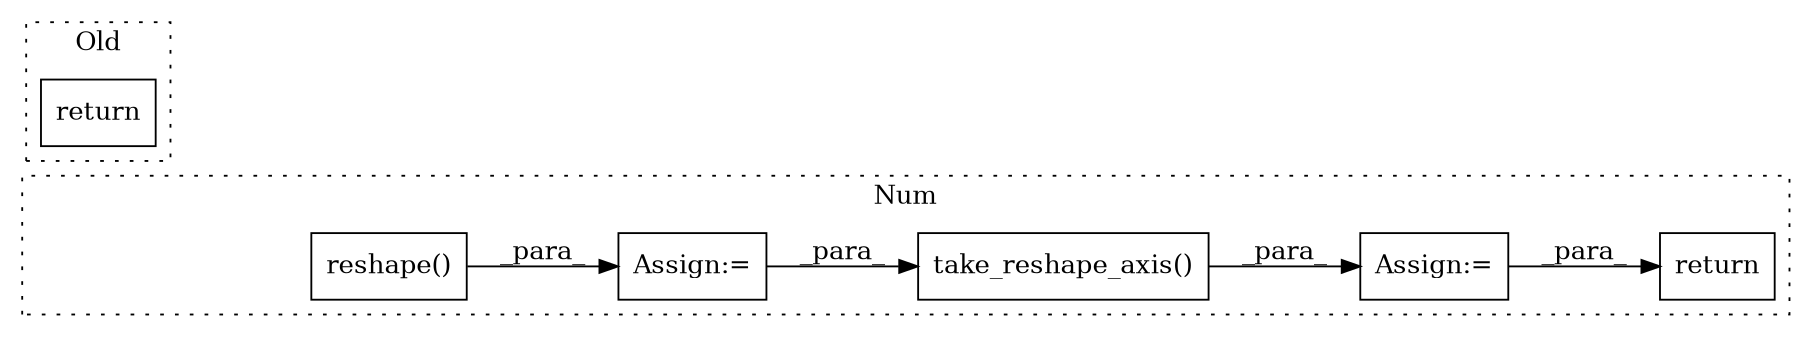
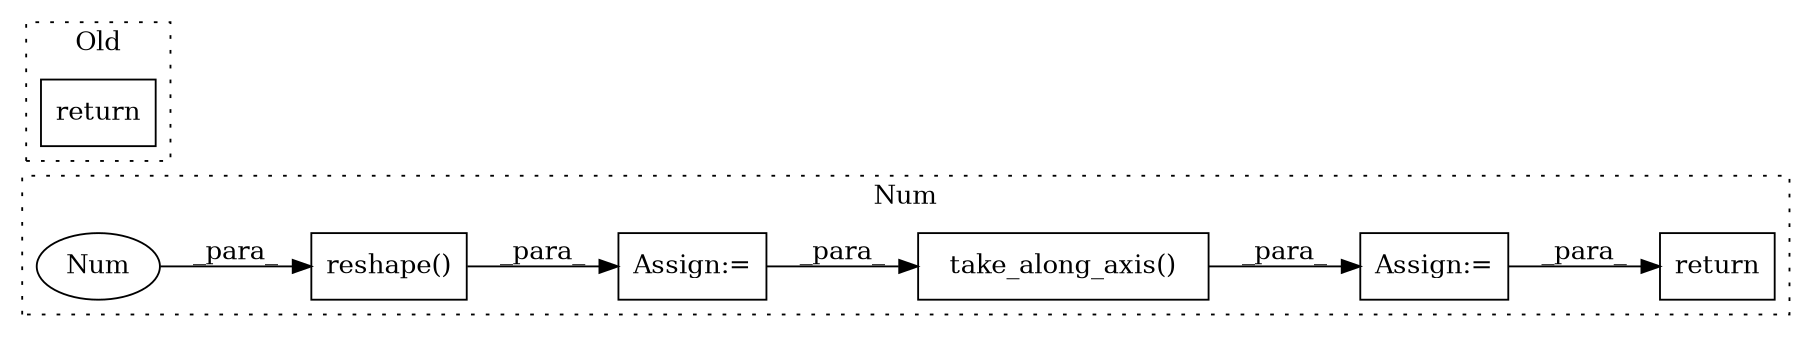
  digraph {
    rankdir=LR
    node [a=75 l=3 shape=box]
-   n1 [l="20,9" label="take_reshape_axis()" s="931,980"]
+   n1 [l="20,9" label="take_along_axis()" s="931,980"]
    n2 [a=68 label="Assign:=" s=825]
    n3 [a=68 label="Assign:=" s=928]
    n4 [a=93 l=7 label=return s=1048]
    n5 [l="49,1" label="reshape()" s="708,762"]
+   n6 [a=76 l=2 label=Num s=760 shape=ellipse]
    n7 [a=93 l=7 label=return s=617]
    subgraph cluster_1 {
      label=Num
      style=dotted
      n1
      n2
      n3
      n4
      n5
+     n6
    }
    subgraph cluster_2 {
      label=Old
      style=dotted
      n7
    }
    n1 -> n3 [label=_para_]
    n2 -> n1 [label=_para_]
    n3 -> n4 [label=_para_]
    n5 -> n2 [label=_para_]
+   n6 -> n5 [label=_para_]
  }
